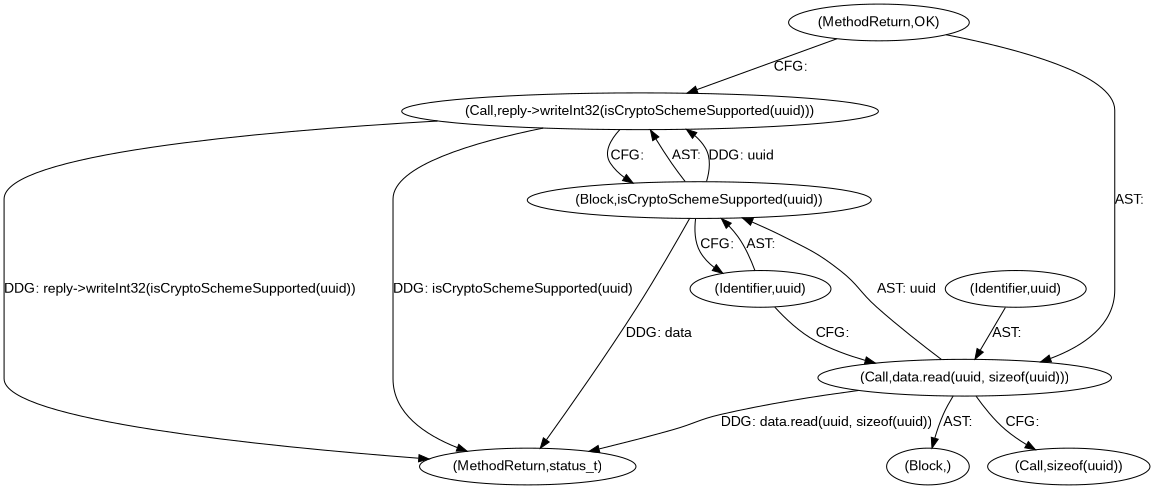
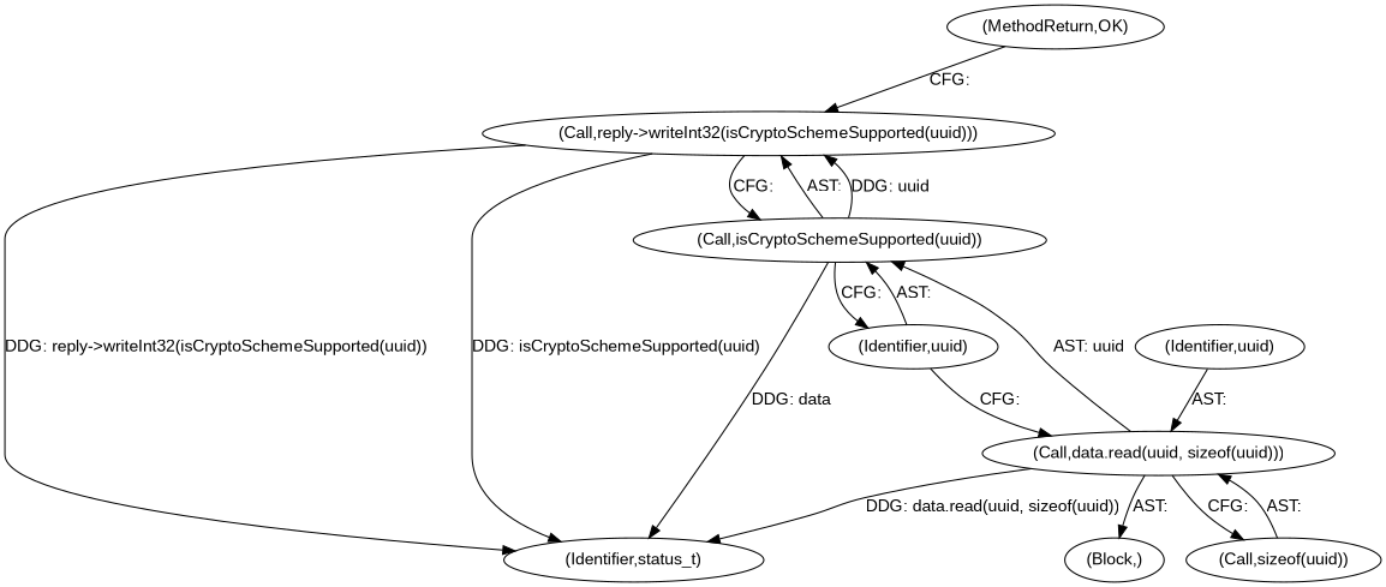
  digraph {
    fontname="Liberation Sans"
    node [fontname="Liberation Sans"]
    edge [fontname="Liberation Sans"]
    n1 [label="(Call,reply->writeInt32(isCryptoSchemeSupported(uuid)))"]
-   n2 [label="(Block,isCryptoSchemeSupported(uuid))"]
-   n3 [label="(MethodReturn,status_t)"]
+   n2 [label="(Call,isCryptoSchemeSupported(uuid))"]
+   n3 [label="(Identifier,status_t)"]
    n4 [label="(Identifier,uuid)"]
    n5 [label="(Block,)"]
    n6 [label="(Call,data.read(uuid, sizeof(uuid)))"]
    n7 [label="(Call,sizeof(uuid))"]
    n8 [label="(Identifier,uuid)"]
    n9 [label="(MethodReturn,OK)"]
    n1 -> n2 [label="CFG: "]
    n1 -> n3 [label="DDG: reply->writeInt32(isCryptoSchemeSupported(uuid))"]
    n1 -> n3 [label="DDG: isCryptoSchemeSupported(uuid)"]
    n2 -> n1 [label="AST: "]
    n2 -> n1 [label="DDG: uuid"]
    n2 -> n3 [label="DDG: data"]
    n2 -> n4 [label="CFG: "]
    n4 -> n2 [label="AST: "]
    n4 -> n6 [label="CFG: "]
    n6 -> n2 [label="AST: uuid"]
    n6 -> n3 [label="DDG: data.read(uuid, sizeof(uuid))"]
    n6 -> n5 [label="AST: "]
    n6 -> n7 [label="CFG: "]
-   n9 -> n6 [label="AST: "]
+   n7 -> n6 [label="AST: "]
    n8 -> n6 [label="AST: "]
    n9 -> n1 [label="CFG: "]
  }
